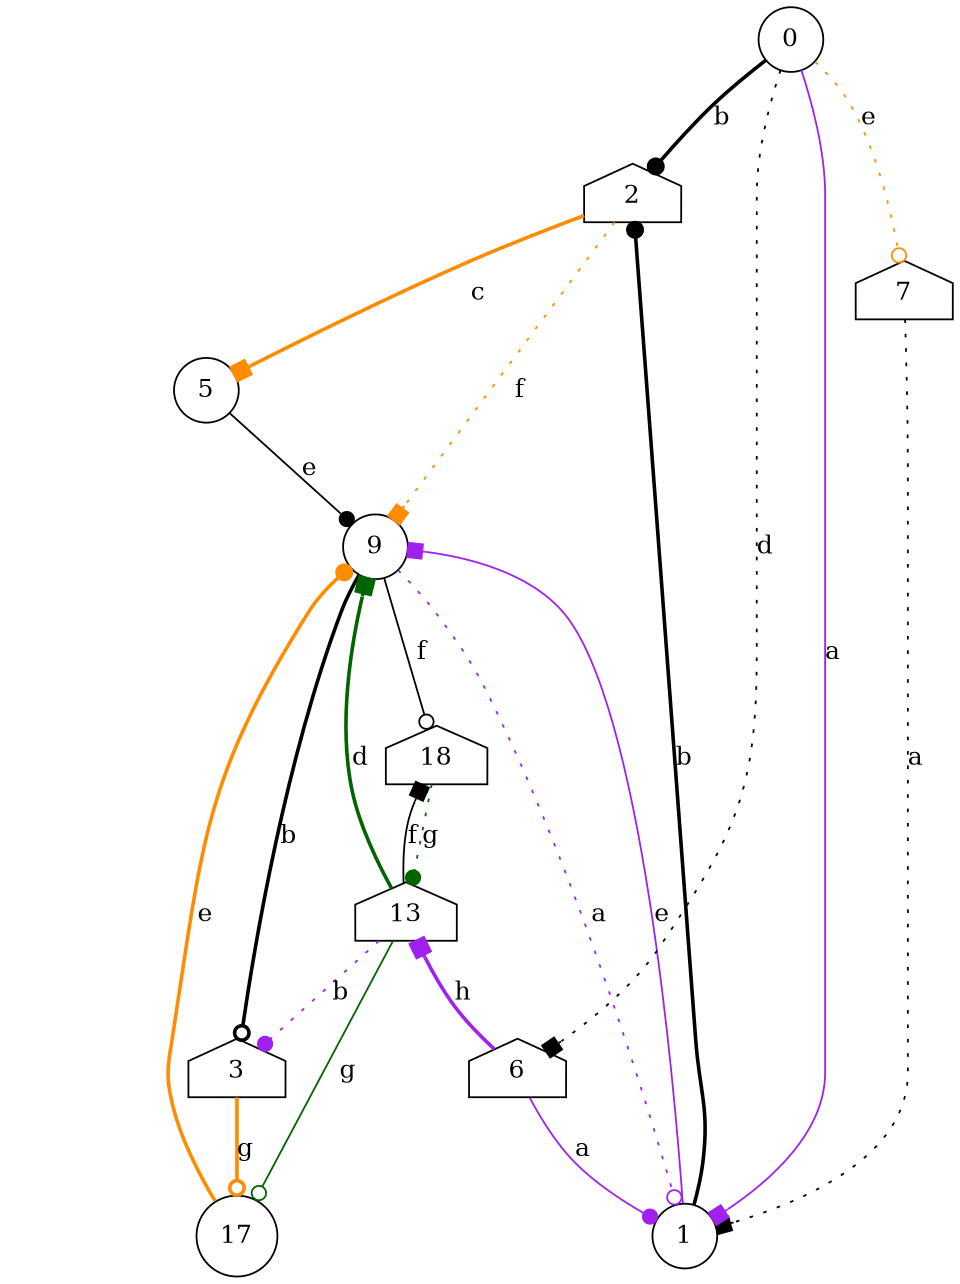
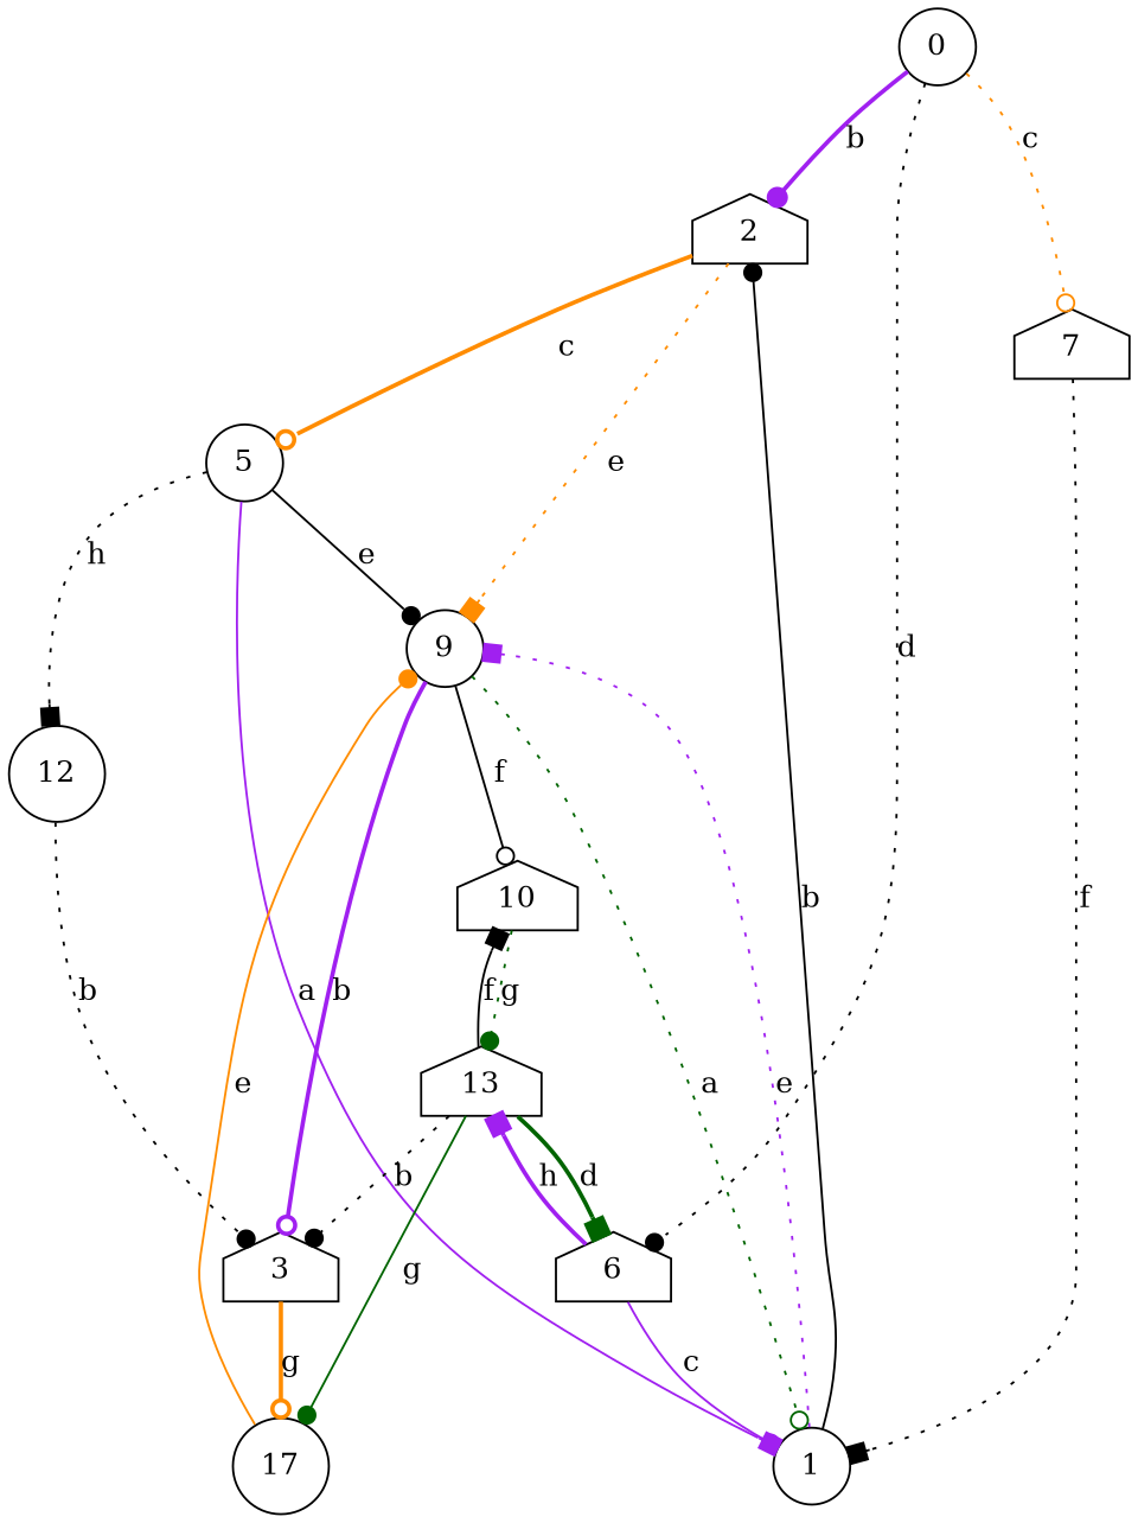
  strict digraph {
    node [shape=house]
    edge [arrowhead=box color=black style=dotted]
    2
    1 [shape=circle]
    9 [shape=circle]
    n4 [label=5 shape=circle]
    3
-   10 [label=18]
+   10
+   12 [shape=circle]
    n8 [label=17 shape=circle]
    6
    13
    7
    0 [shape=circle]
-   2 -> 9 [color=darkorange label=f]
-   2 -> n4 [color=darkorange label=c style=bold]
-   1 -> 2 [arrowhead=dot label=b style=bold]
-   1 -> 9 [color=purple label=e style=solid]
-   9 -> 1 [arrowhead=odot color=purple label=a]
-   9 -> 3 [arrowhead=odot label=b style=bold]
+   2 -> 9 [color=darkorange label=e]
+   2 -> n4 [arrowhead=odot color=darkorange label=c style=bold]
+   1 -> 2 [arrowhead=dot label=b style=solid]
+   1 -> 9 [color=purple label=e]
+   9 -> 1 [arrowhead=odot color=darkgreen label=a]
+   9 -> 3 [arrowhead=odot color=purple label=b style=bold]
    9 -> 10 [arrowhead=odot label=f style=solid]
    n4 -> 9 [arrowhead=dot label=e style=solid]
+   n4 -> 12 [label=h]
    3 -> n8 [arrowhead=odot color=darkorange label=g style=bold]
    10 -> 13 [arrowhead=dot color=darkgreen label=g]
-   n8 -> 9 [arrowhead=dot color=darkorange label=e style=bold]
-   6 -> 1 [arrowhead=dot color=purple label=a style=solid]
+   12 -> 3 [arrowhead=dot label=b]
+   n8 -> 9 [arrowhead=dot color=darkorange label=e style=solid]
+   6 -> 1 [arrowhead=dot color=purple label=c style=solid]
    6 -> 13 [color=purple label=h style=bold]
-   13 -> 3 [arrowhead=dot color=purple label=b]
+   13 -> 3 [arrowhead=dot label=b]
    13 -> 10 [label=f style=solid]
-   13 -> n8 [arrowhead=odot color=darkgreen label=g style=solid]
-   13 -> 9 [color=darkgreen label=d style=bold]
-   7 -> 1 [label=a]
-   0 -> 2 [arrowhead=dot label=b style=bold]
-   0 -> 1 [color=purple label=a style=solid]
-   0 -> 6 [label=d]
-   0 -> 7 [arrowhead=odot color=darkorange label=e]
+   13 -> n8 [arrowhead=dot color=darkgreen label=g style=solid]
+   13 -> 6 [color=darkgreen label=d style=bold]
+   7 -> 1 [label=f]
+   0 -> 2 [arrowhead=dot color=purple label=b style=bold]
+   n4 -> 1 [color=purple label=a style=solid]
+   0 -> 6 [arrowhead=dot label=d]
+   0 -> 7 [arrowhead=odot color=darkorange label=c]
  }
